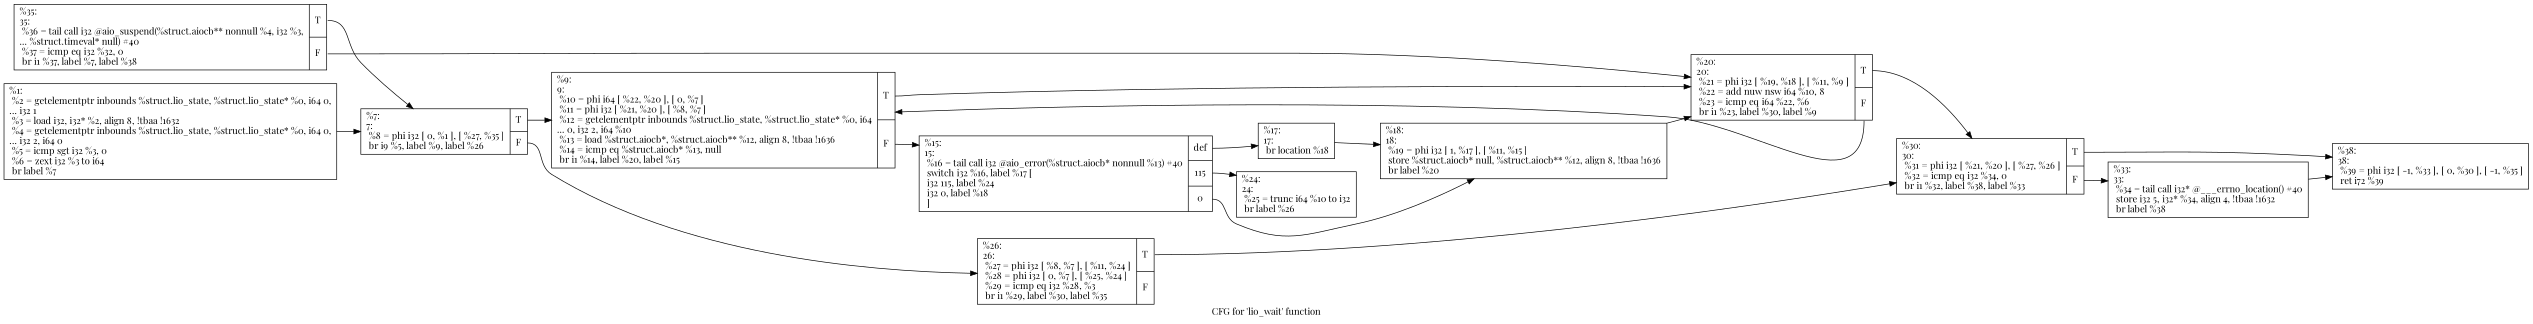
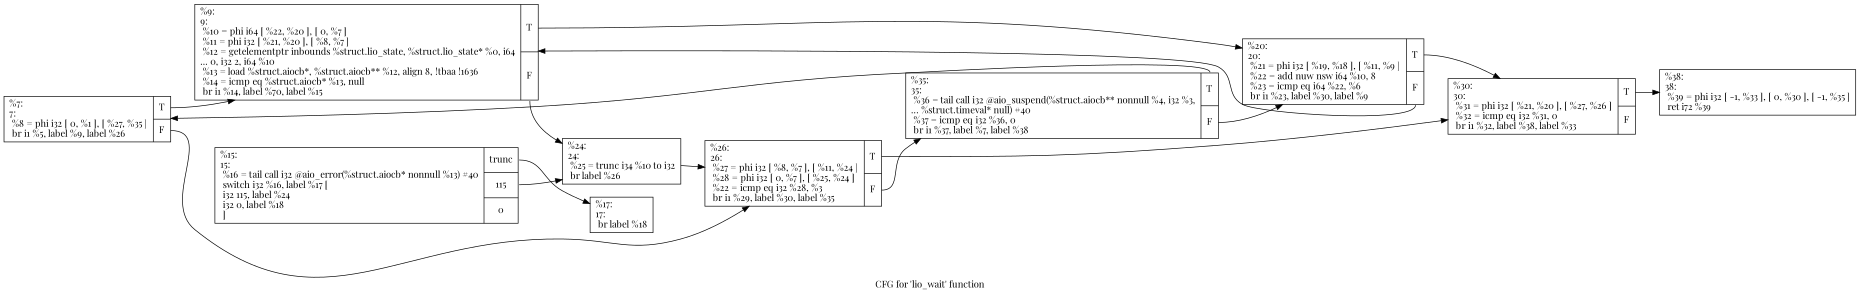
  digraph {
    fontname="Playfair Display"
    label="CFG for 'lio_wait' function"
    rankdir=LR
    node [fontname="Playfair Display" shape=record]
    edge [fontname="Playfair Display" tailport=s0]
-   n1 [label="{%1:\l  %2 = getelementptr inbounds %struct.lio_state, %struct.lio_state* %0, i64 0,\l... i32 1\l  %3 = load i32, i32* %2, align 8, !tbaa !1632\l  %4 = getelementptr inbounds %struct.lio_state, %struct.lio_state* %0, i64 0,\l... i32 2, i64 0\l  %5 = icmp sgt i32 %3, 0\l  %6 = zext i32 %3 to i64\l  br label %7\l}"]
-   n2 [label="{%7:\l7:                                                \l  %8 = phi i32 [ 0, %1 ], [ %27, %35 ]\l  br i9 %5, label %9, label %26\l|{<s0>T|<s1>F}}"]
-   n3 [label="{%9:\l9:                                                \l  %10 = phi i64 [ %22, %20 ], [ 0, %7 ]\l  %11 = phi i32 [ %21, %20 ], [ %8, %7 ]\l  %12 = getelementptr inbounds %struct.lio_state, %struct.lio_state* %0, i64\l... 0, i32 2, i64 %10\l  %13 = load %struct.aiocb*, %struct.aiocb** %12, align 8, !tbaa !1636\l  %14 = icmp eq %struct.aiocb* %13, null\l  br i1 %14, label %20, label %15\l|{<s0>T|<s1>F}}"]
-   n4 [label="{%26:\l26:                                               \l  %27 = phi i32 [ %8, %7 ], [ %11, %24 ]\l  %28 = phi i32 [ 0, %7 ], [ %25, %24 ]\l  %29 = icmp eq i32 %28, %3\l  br i1 %29, label %30, label %35\l|{<s0>T|<s1>F}}"]
+   n2 [label="{%7:\l7:                                                \l  %8 = phi i32 [ 0, %1 ], [ %27, %35 ]\l  br i1 %5, label %9, label %26\l|{<s0>T|<s1>F}}"]
+   n3 [label="{%9:\l9:                                                \l  %10 = phi i64 [ %22, %20 ], [ 0, %7 ]\l  %11 = phi i32 [ %21, %20 ], [ %8, %7 ]\l  %12 = getelementptr inbounds %struct.lio_state, %struct.lio_state* %0, i64\l... 0, i32 2, i64 %10\l  %13 = load %struct.aiocb*, %struct.aiocb** %12, align 8, !tbaa !1636\l  %14 = icmp eq %struct.aiocb* %13, null\l  br i1 %14, label %70, label %15\l|{<s0>T|<s1>F}}"]
+   n4 [label="{%26:\l26:                                               \l  %27 = phi i32 [ %8, %7 ], [ %11, %24 ]\l  %28 = phi i32 [ 0, %7 ], [ %25, %24 ]\l  %22 = icmp eq i32 %28, %3\l  br i1 %29, label %30, label %35\l|{<s0>T|<s1>F}}"]
    n5 [label="{%20:\l20:                                               \l  %21 = phi i32 [ %19, %18 ], [ %11, %9 ]\l  %22 = add nuw nsw i64 %10, 8\l  %23 = icmp eq i64 %22, %6\l  br i1 %23, label %30, label %9\l|{<s0>T|<s1>F}}"]
-   n6 [label="{%15:\l15:                                               \l  %16 = tail call i32 @aio_error(%struct.aiocb* nonnull %13) #40\l  switch i32 %16, label %17 [\l    i32 115, label %24\l    i32 0, label %18\l  ]\l|{<s0>def|<s1>115|<s2>0}}"]
-   n7 [label="{%30:\l30:                                               \l  %31 = phi i32 [ %21, %20 ], [ %27, %26 ]\l  %32 = icmp eq i32 %34, 0\l  br i1 %32, label %38, label %33\l|{<s0>T|<s1>F}}"]
-   n8 [label="{%35:\l35:                                               \l  %36 = tail call i32 @aio_suspend(%struct.aiocb** nonnull %4, i32 %3,\l... %struct.timeval* null) #40\l  %37 = icmp eq i32 %32, 0\l  br i1 %37, label %7, label %38\l|{<s0>T|<s1>F}}"]
-   n9 [label="{%17:\l17:                                               \l  br location %18\l}"]
-   n10 [label="{%24:\l24:                                               \l  %25 = trunc i64 %10 to i32\l  br label %26\l}"]
-   n11 [label="{%18:\l18:                                               \l  %19 = phi i32 [ 1, %17 ], [ %11, %15 ]\l  store %struct.aiocb* null, %struct.aiocb** %12, align 8, !tbaa !1636\l  br label %20\l}"]
+   n6 [label="{%15:\l15:                                               \l  %16 = tail call i32 @aio_error(%struct.aiocb* nonnull %13) #40\l  switch i32 %16, label %17 [\l    i32 115, label %24\l    i32 0, label %18\l  ]\l|{<s0>trunc|<s1>115|<s2>0}}"]
+   n7 [label="{%30:\l30:                                               \l  %31 = phi i32 [ %21, %20 ], [ %27, %26 ]\l  %32 = icmp eq i32 %31, 0\l  br i1 %32, label %38, label %33\l|{<s0>T|<s1>F}}"]
+   n8 [label="{%35:\l35:                                               \l  %36 = tail call i32 @aio_suspend(%struct.aiocb** nonnull %4, i32 %3,\l... %struct.timeval* null) #40\l  %37 = icmp eq i32 %36, 0\l  br i1 %37, label %7, label %38\l|{<s0>T|<s1>F}}"]
+   n9 [label="{%17:\l17:                                               \l  br label %18\l}"]
+   n10 [label="{%24:\l24:                                               \l  %25 = trunc i34 %10 to i32\l  br label %26\l}"]
    n12 [label="{%38:\l38:                                               \l  %39 = phi i32 [ -1, %33 ], [ 0, %30 ], [ -1, %35 ]\l  ret i72 %39\l}"]
-   n13 [label="{%33:\l33:                                               \l  %34 = tail call i32* @___errno_location() #40\l  store i32 5, i32* %34, align 4, !tbaa !1632\l  br label %38\l}"]
-   n1 -> n2
    n2 -> n3
    n2 -> n4 [tailport=s1]
    n3 -> n5
-   n3 -> n6 [tailport=s1]
+   n3 -> n10 [tailport=s1]
    n4 -> n7
+   n4 -> n8 [tailport=s1]
    n5 -> n3 [tailport=s1]
    n5 -> n7
    n6 -> n9
    n6 -> n10 [tailport=s1]
-   n6 -> n11 [tailport=s2]
    n7 -> n12
-   n7 -> n13 [tailport=s1]
    n8 -> n2
    n8 -> n5 [tailport=s1]
-   n9 -> n11
-   n11 -> n5
-   n13 -> n12
+   n10 -> n4
  }
